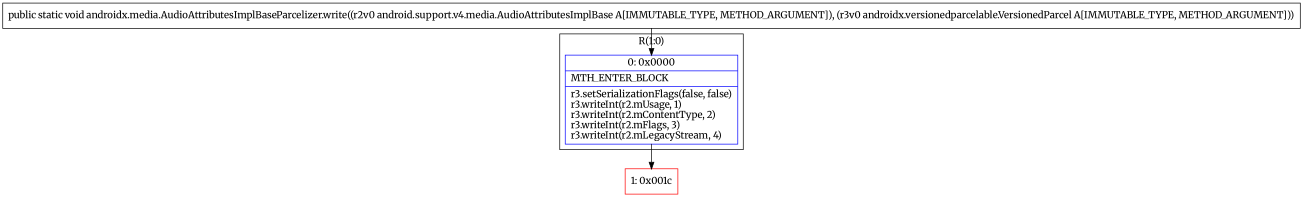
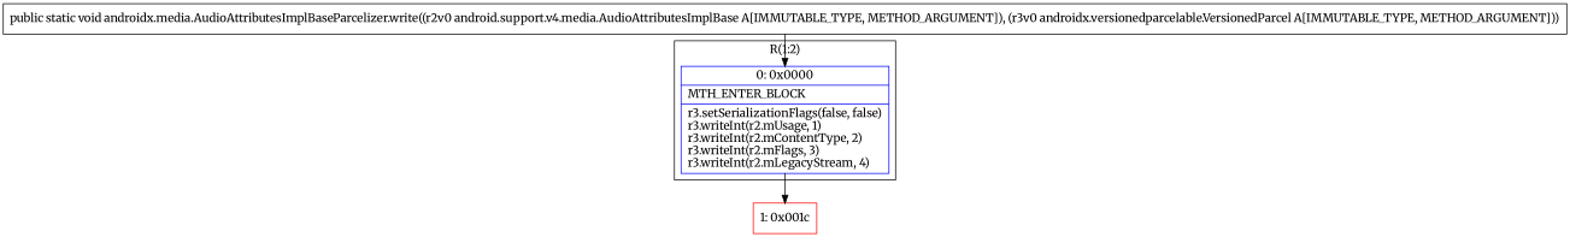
  digraph {
    fontname=Merriweather
    node [shape=record fontname=Merriweather]
    edge [fontname=Merriweather]
    n1 [color=blue label="{0\:\ 0x0000|MTH_ENTER_BLOCK\l|r3.setSerializationFlags(false, false)\lr3.writeInt(r2.mUsage, 1)\lr3.writeInt(r2.mContentType, 2)\lr3.writeInt(r2.mFlags, 3)\lr3.writeInt(r2.mLegacyStream, 4)\l}"]
    n2 [color=red label="{1\:\ 0x001c}"]
    n3 [label="{public static void androidx.media.AudioAttributesImplBaseParcelizer.write((r2v0 android.support.v4.media.AudioAttributesImplBase A[IMMUTABLE_TYPE, METHOD_ARGUMENT]), (r3v0 androidx.versionedparcelable.VersionedParcel A[IMMUTABLE_TYPE, METHOD_ARGUMENT])) }"]
    subgraph cluster_1 {
-     label="R(1:0)"
+     label="R(1:2)"
      n1
    }
    n1 -> n2
    n3 -> n1
  }
